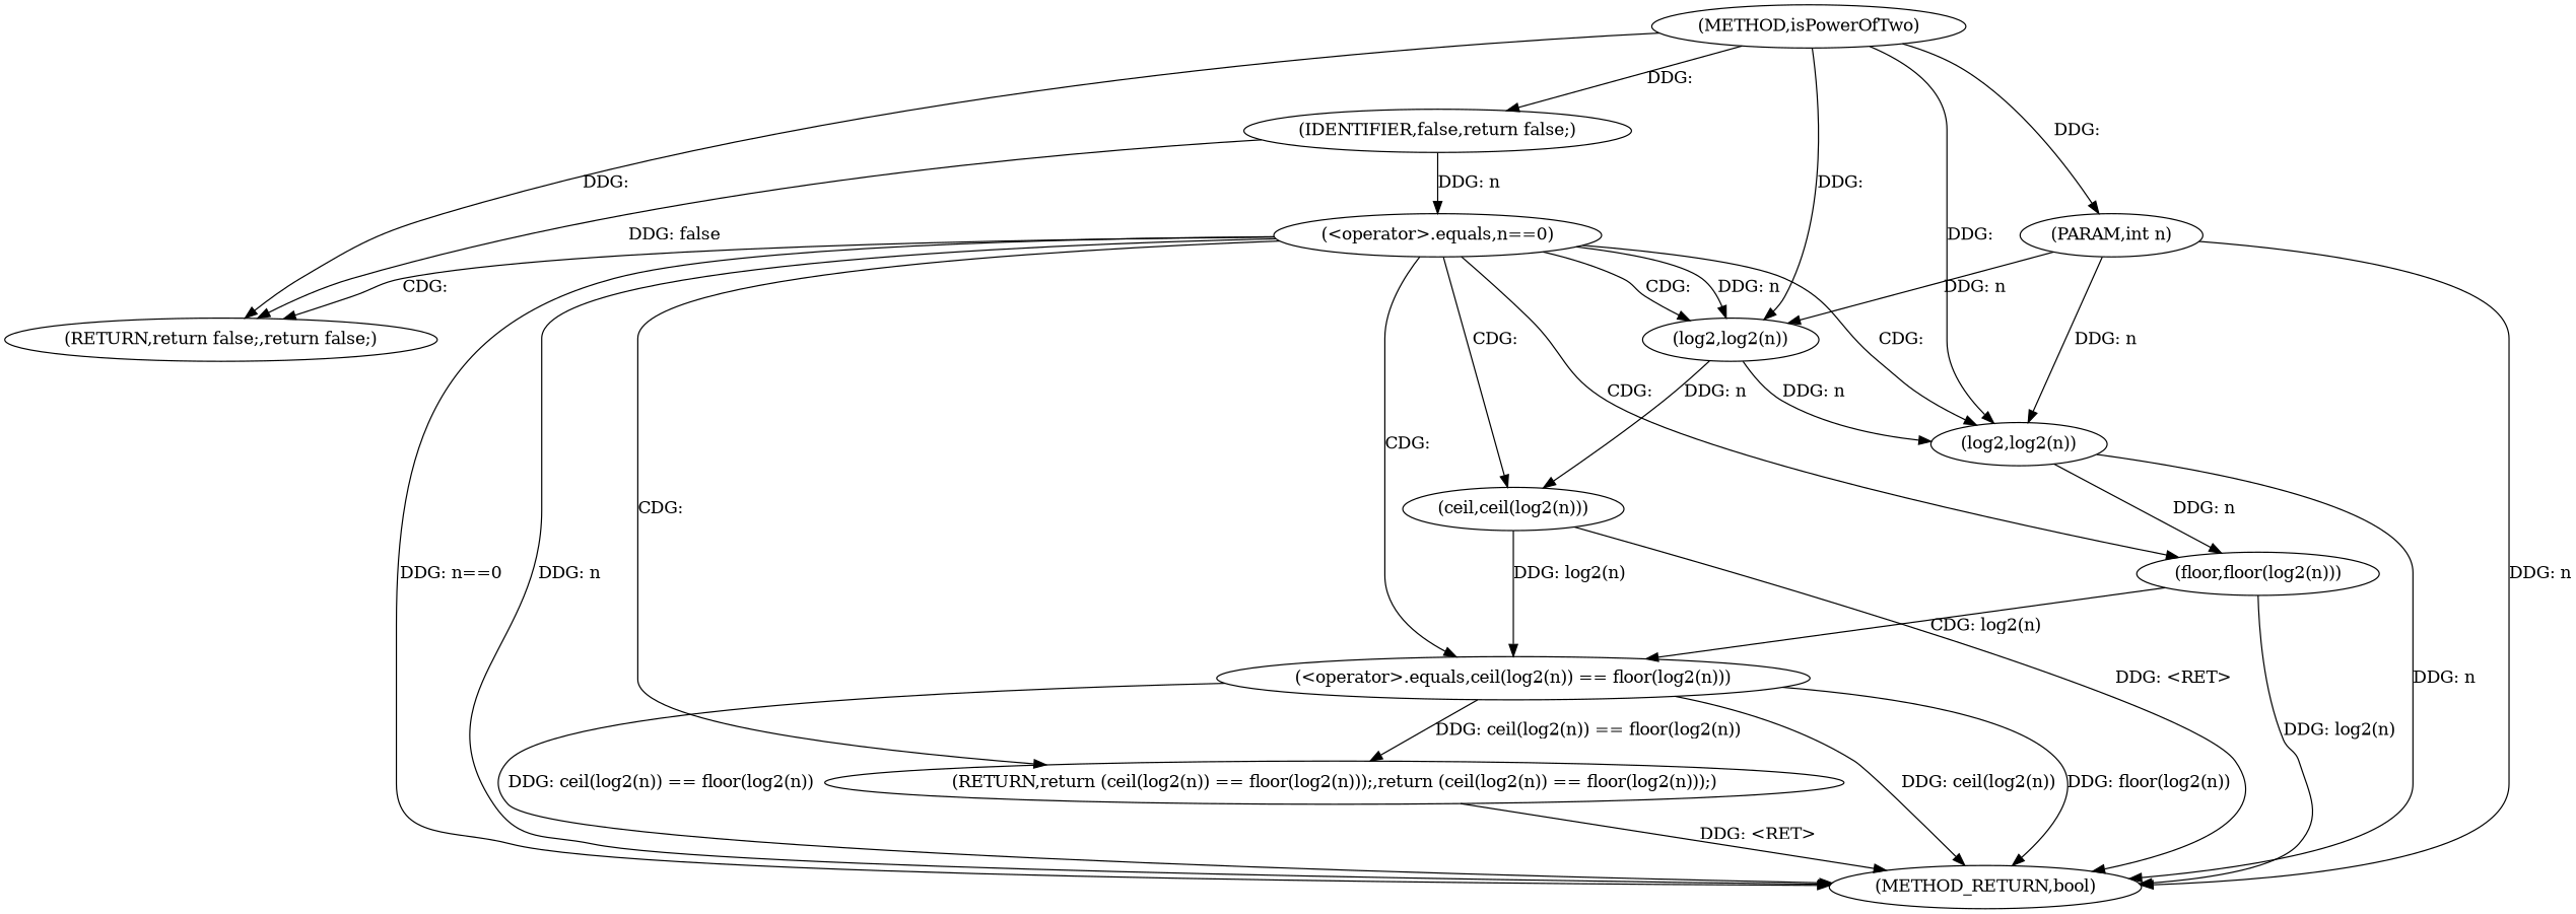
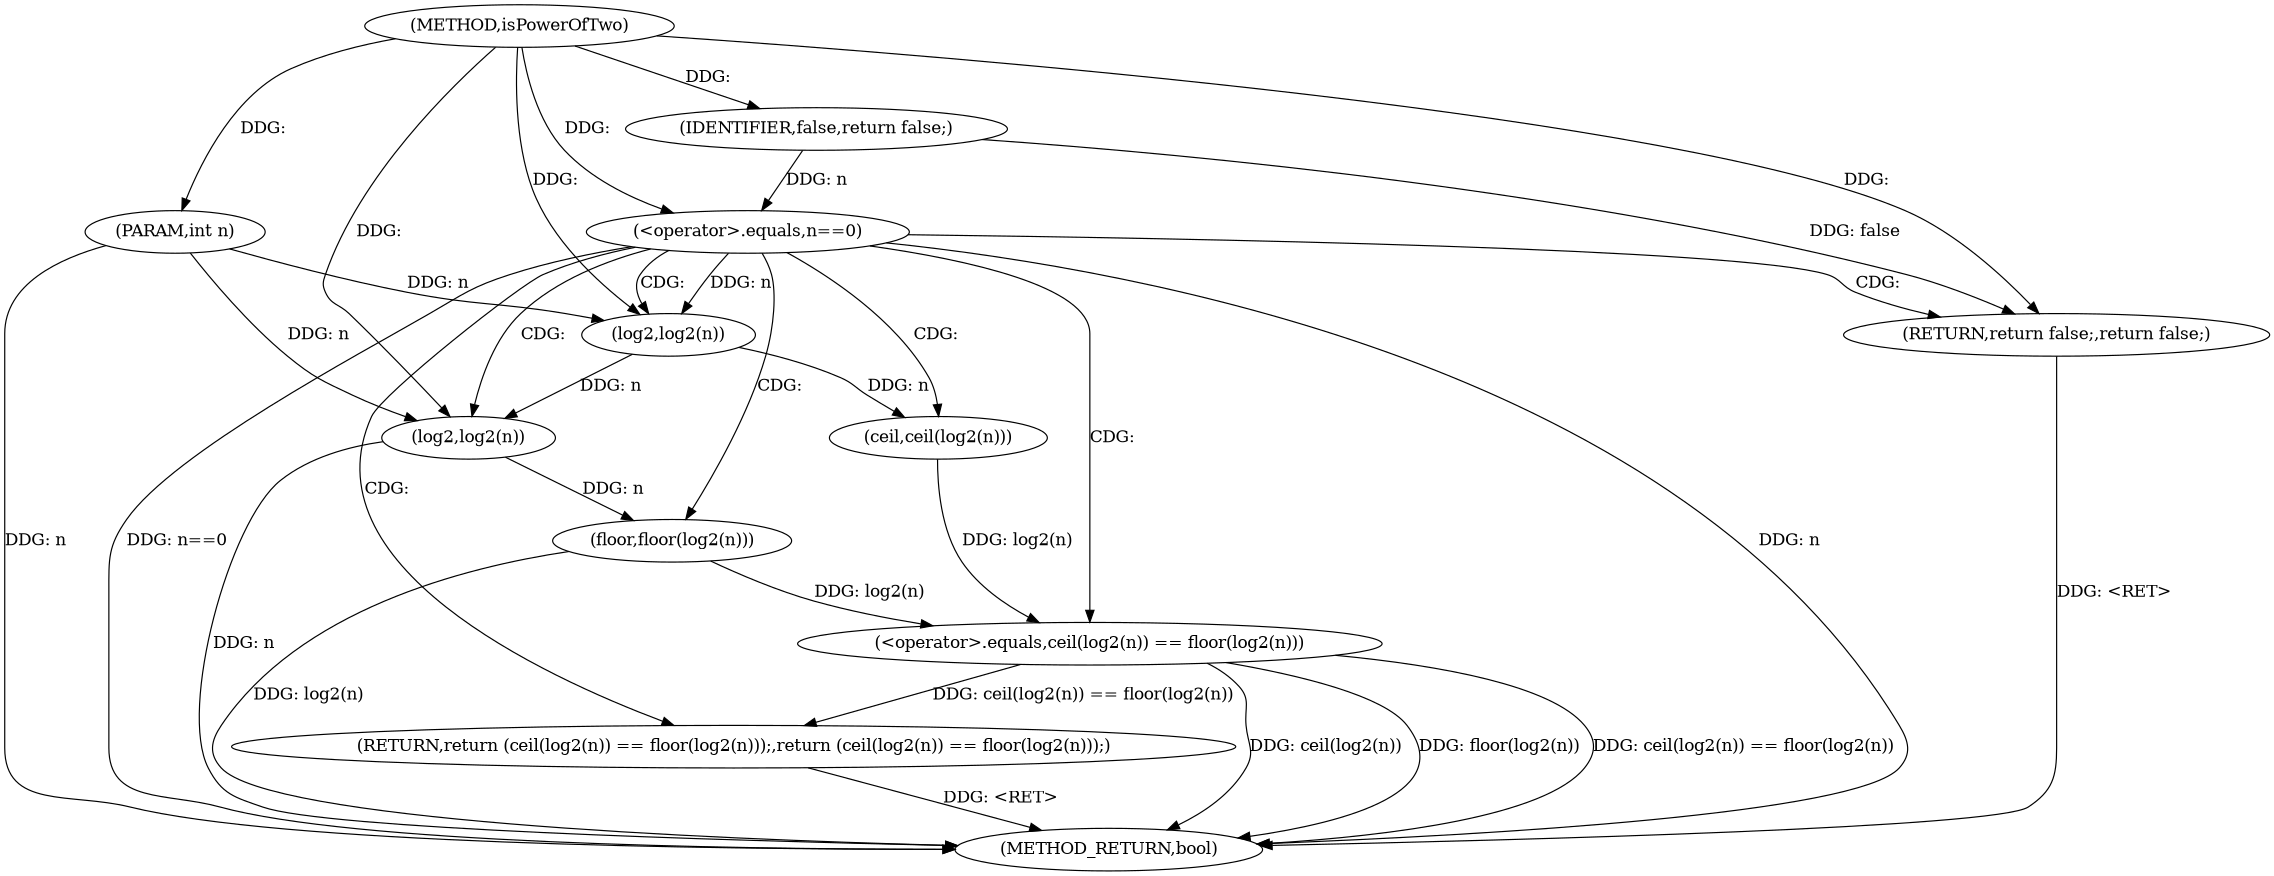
  digraph {
    n1 [label="(METHOD,isPowerOfTwo)"]
    n2 [label="(PARAM,int n)"]
    n3 [label="(<operator>.equals,n==0)"]
    n4 [label="(RETURN,return false;,return false;)"]
    n5 [label="(IDENTIFIER,false,return false;)"]
    n6 [label="(log2,log2(n))"]
    n7 [label="(log2,log2(n))"]
    n8 [label="(METHOD_RETURN,bool)"]
    n9 [label="(RETURN,return (ceil(log2(n)) == floor(log2(n)));,return (ceil(log2(n)) == floor(log2(n)));)"]
    n10 [label="(<operator>.equals,ceil(log2(n)) == floor(log2(n)))"]
    n11 [label="(ceil,ceil(log2(n)))"]
    n12 [label="(floor,floor(log2(n)))"]
    n1 -> n2 [label="DDG: "]
+   n1 -> n3 [label="DDG: "]
    n1 -> n4 [label="DDG: "]
    n1 -> n5 [label="DDG: "]
    n1 -> n6 [label="DDG: "]
    n1 -> n7 [label="DDG: "]
    n2 -> n6 [label="DDG: n"]
    n2 -> n7 [label="DDG: n"]
    n2 -> n8 [label="DDG: n"]
    n3 -> n4 [label="CDG: "]
    n3 -> n6 [label="DDG: n"]
    n3 -> n6 [label="CDG: "]
    n3 -> n7 [label="CDG: "]
    n3 -> n8 [label="DDG: n"]
    n3 -> n8 [label="DDG: n==0"]
    n3 -> n9 [label="CDG: "]
    n3 -> n10 [label="CDG: "]
    n3 -> n11 [label="CDG: "]
    n3 -> n12 [label="CDG: "]
-   n11 -> n8 [label="DDG: <RET>"]
+   n4 -> n8 [label="DDG: <RET>"]
    n5 -> n3 [label="DDG: n"]
    n5 -> n4 [label="DDG: false"]
    n6 -> n7 [label="DDG: n"]
    n6 -> n11 [label="DDG: n"]
    n7 -> n8 [label="DDG: n"]
    n7 -> n12 [label="DDG: n"]
    n9 -> n8 [label="DDG: <RET>"]
    n10 -> n8 [label="DDG: ceil(log2(n))"]
    n10 -> n8 [label="DDG: floor(log2(n))"]
    n10 -> n8 [label="DDG: ceil(log2(n)) == floor(log2(n))"]
    n10 -> n9 [label="DDG: ceil(log2(n)) == floor(log2(n))"]
    n11 -> n10 [label="DDG: log2(n)"]
    n12 -> n8 [label="DDG: log2(n)"]
-   n12 -> n10 [label="CDG: log2(n)"]
+   n12 -> n10 [label="DDG: log2(n)"]
  }
